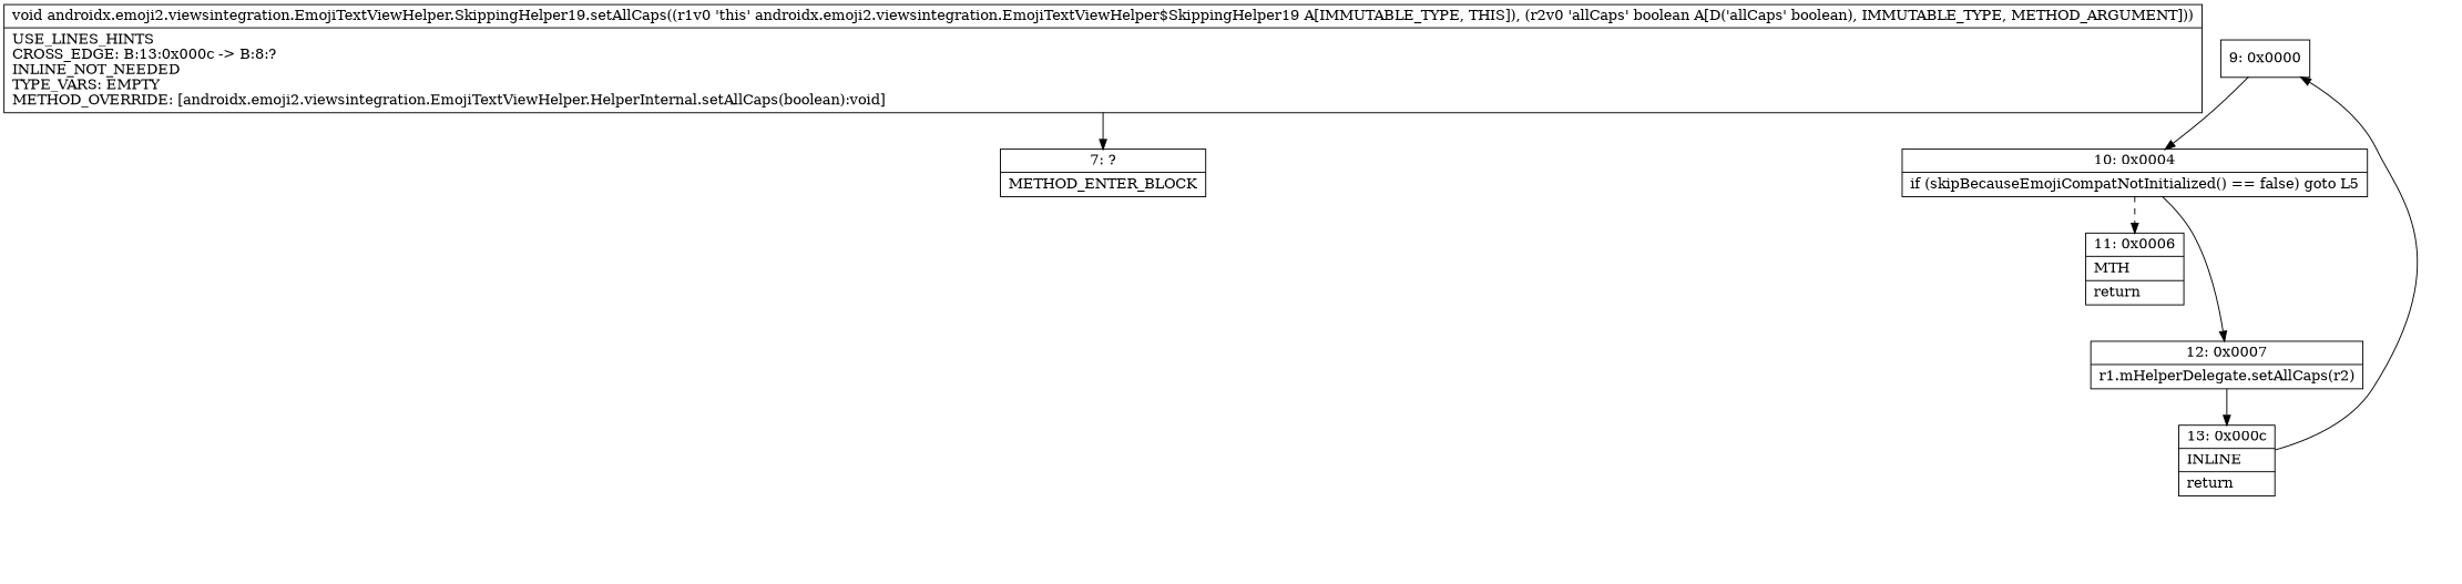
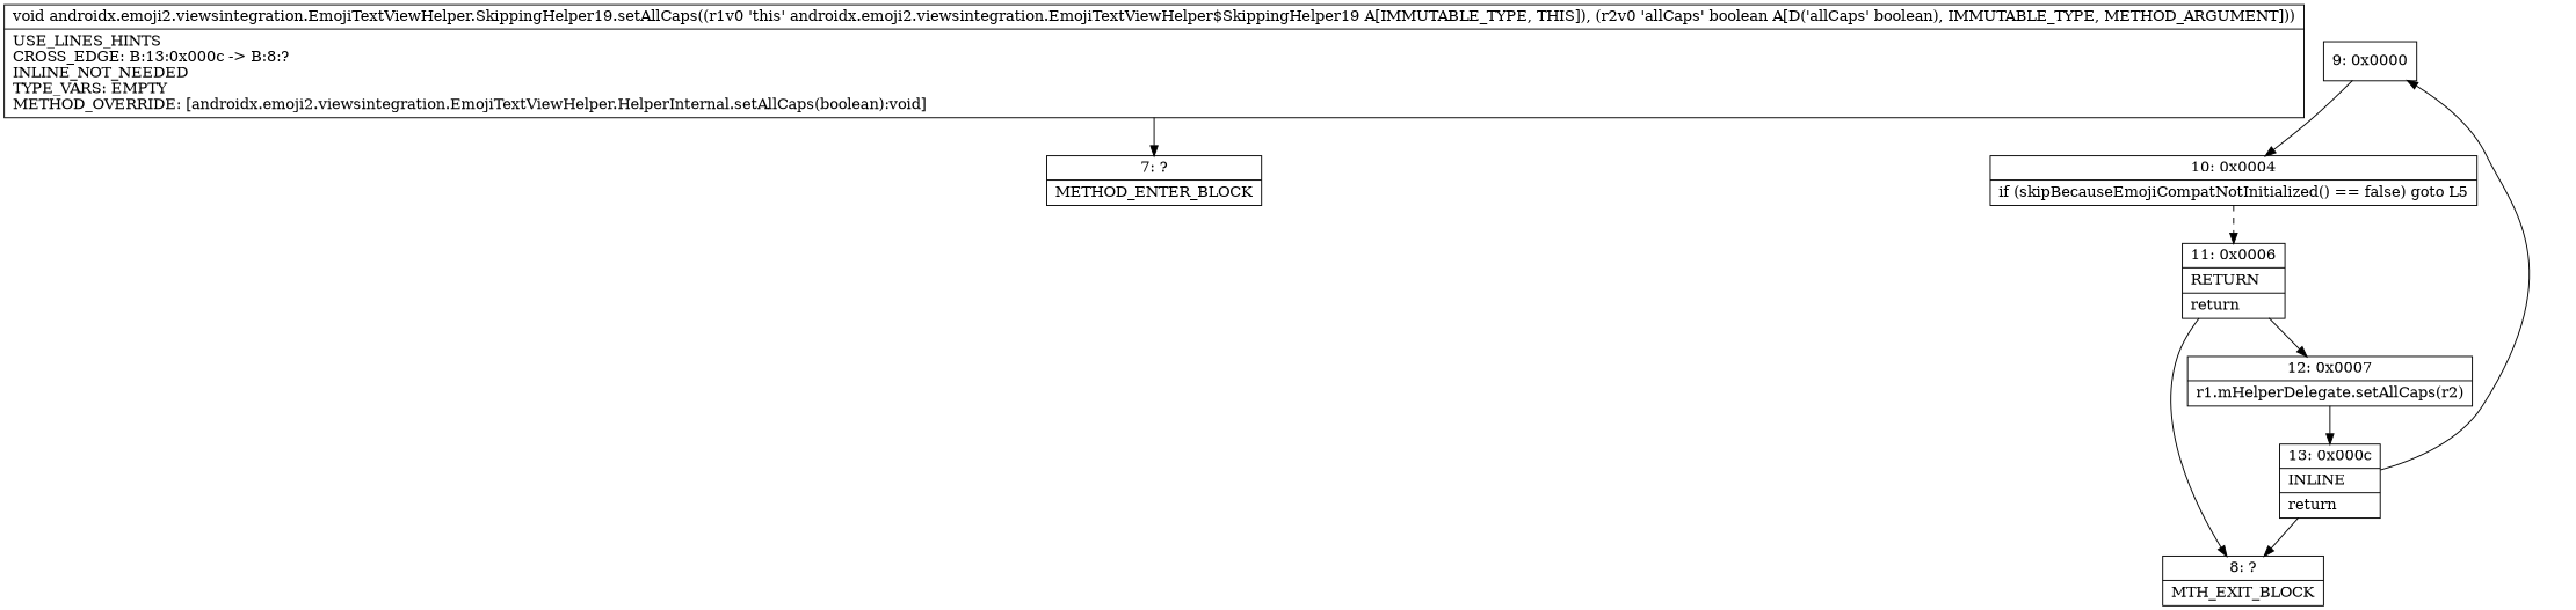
  digraph {
    node [shape=record]
    n1 [label="{7\:\ ?|METHOD_ENTER_BLOCK\l}"]
    n2 [label="{9\:\ 0x0000}"]
    n3 [label="{10\:\ 0x0004|if (skipBecauseEmojiCompatNotInitialized() == false) goto L5\l}"]
-   n4 [label="{11\:\ 0x0006|MTH\l|return\l}"]
+   n4 [label="{11\:\ 0x0006|RETURN\l|return\l}"]
    n5 [label="{12\:\ 0x0007|r1.mHelperDelegate.setAllCaps(r2)\l}"]
+   n6 [label="{8\:\ ?|MTH_EXIT_BLOCK\l}"]
    n7 [label="{13\:\ 0x000c|INLINE\l|return\l}"]
    n8 [label="{void androidx.emoji2.viewsintegration.EmojiTextViewHelper.SkippingHelper19.setAllCaps((r1v0 'this' androidx.emoji2.viewsintegration.EmojiTextViewHelper$SkippingHelper19 A[IMMUTABLE_TYPE, THIS]), (r2v0 'allCaps' boolean A[D('allCaps' boolean), IMMUTABLE_TYPE, METHOD_ARGUMENT]))  | USE_LINES_HINTS\lCROSS_EDGE: B:13:0x000c \-\> B:8:?\lINLINE_NOT_NEEDED\lTYPE_VARS: EMPTY\lMETHOD_OVERRIDE: [androidx.emoji2.viewsintegration.EmojiTextViewHelper.HelperInternal.setAllCaps(boolean):void]\l}"]
    n2 -> n3
    n3 -> n4 [style=dashed]
-   n3 -> n5
+   n4 -> n5
+   n4 -> n6
    n5 -> n7
    n7 -> n2
+   n7 -> n6
    n8 -> n1
  }
